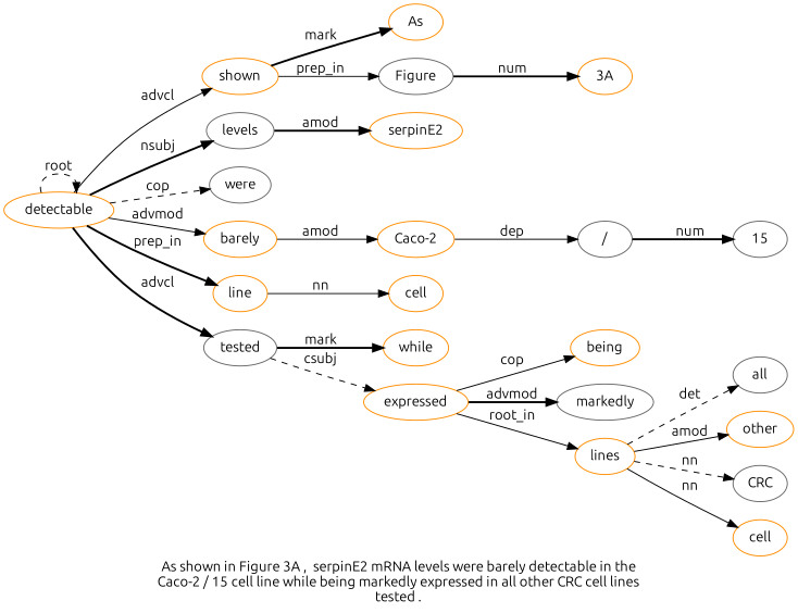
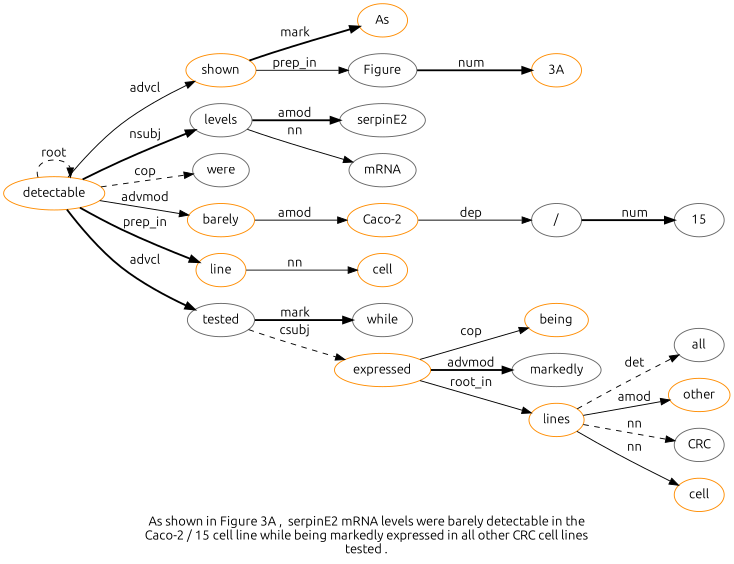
  digraph {
    fontname=Ubuntu
    label="As shown in Figure 3A ,  serpinE2 mRNA levels were barely detectable in the\nCaco-2 / 15 cell line while being markedly expressed in all other CRC cell lines\ntested ."
    rankdir=LR
    node [color=darkorange fillcolor=white fontname=Ubuntu style=filled]
    edge [fontname=Ubuntu style=solid]
    n1 [label=shown]
    n2 [label=As]
    n3 [color=gray40 label=Figure]
    n4 [label="3A"]
    n5 [label=detectable]
    n6 [color=gray40 label=levels]
    n7 [color=gray40 label=were]
    n8 [label=barely]
    n9 [label=line]
    n10 [color=gray40 label=tested]
-   n11 [label=serpinE2]
+   n11 [color=gray40 label=serpinE2]
+   n12 [color=gray40 label=mRNA]
    n13 [label="Caco-2"]
    n14 [label=cell]
-   n15 [label=while]
+   n15 [color=gray40 label=while]
    n16 [label=expressed]
    n17 [color=gray40 label="/"]
    n18 [color=gray40 label=15]
    n19 [label=being]
    n20 [color=gray40 label=markedly]
    n21 [label=lines]
    n22 [color=gray40 label=all]
    n23 [label=other]
    n24 [color=gray40 label=CRC]
    n25 [label=cell]
    n1 -> n2 [label=mark style=bold]
    n1 -> n3 [label=prep_in]
    n3 -> n4 [label=num style=bold]
    n5 -> n1 [label=advcl]
    n5 -> n5 [label=root style=dashed]
    n5 -> n6 [label=nsubj style=bold]
    n5 -> n7 [label=cop style=dashed]
    n5 -> n8 [label=advmod]
    n5 -> n9 [label=prep_in style=bold]
    n5 -> n10 [label=advcl style=bold]
    n6 -> n11 [label=amod style=bold]
+   n6 -> n12 [label=nn]
    n8 -> n13 [label=amod]
    n9 -> n14 [label=nn]
    n10 -> n15 [label=mark style=bold]
    n10 -> n16 [label=csubj style=dashed]
    n13 -> n17 [label=dep]
    n16 -> n19 [label=cop]
    n16 -> n20 [label=advmod style=bold]
    n16 -> n21 [label=root_in]
    n17 -> n18 [label=num style=bold]
    n21 -> n22 [label=det style=dashed]
    n21 -> n23 [label=amod]
    n21 -> n24 [label=nn style=dashed]
    n21 -> n25 [label=nn]
  }
